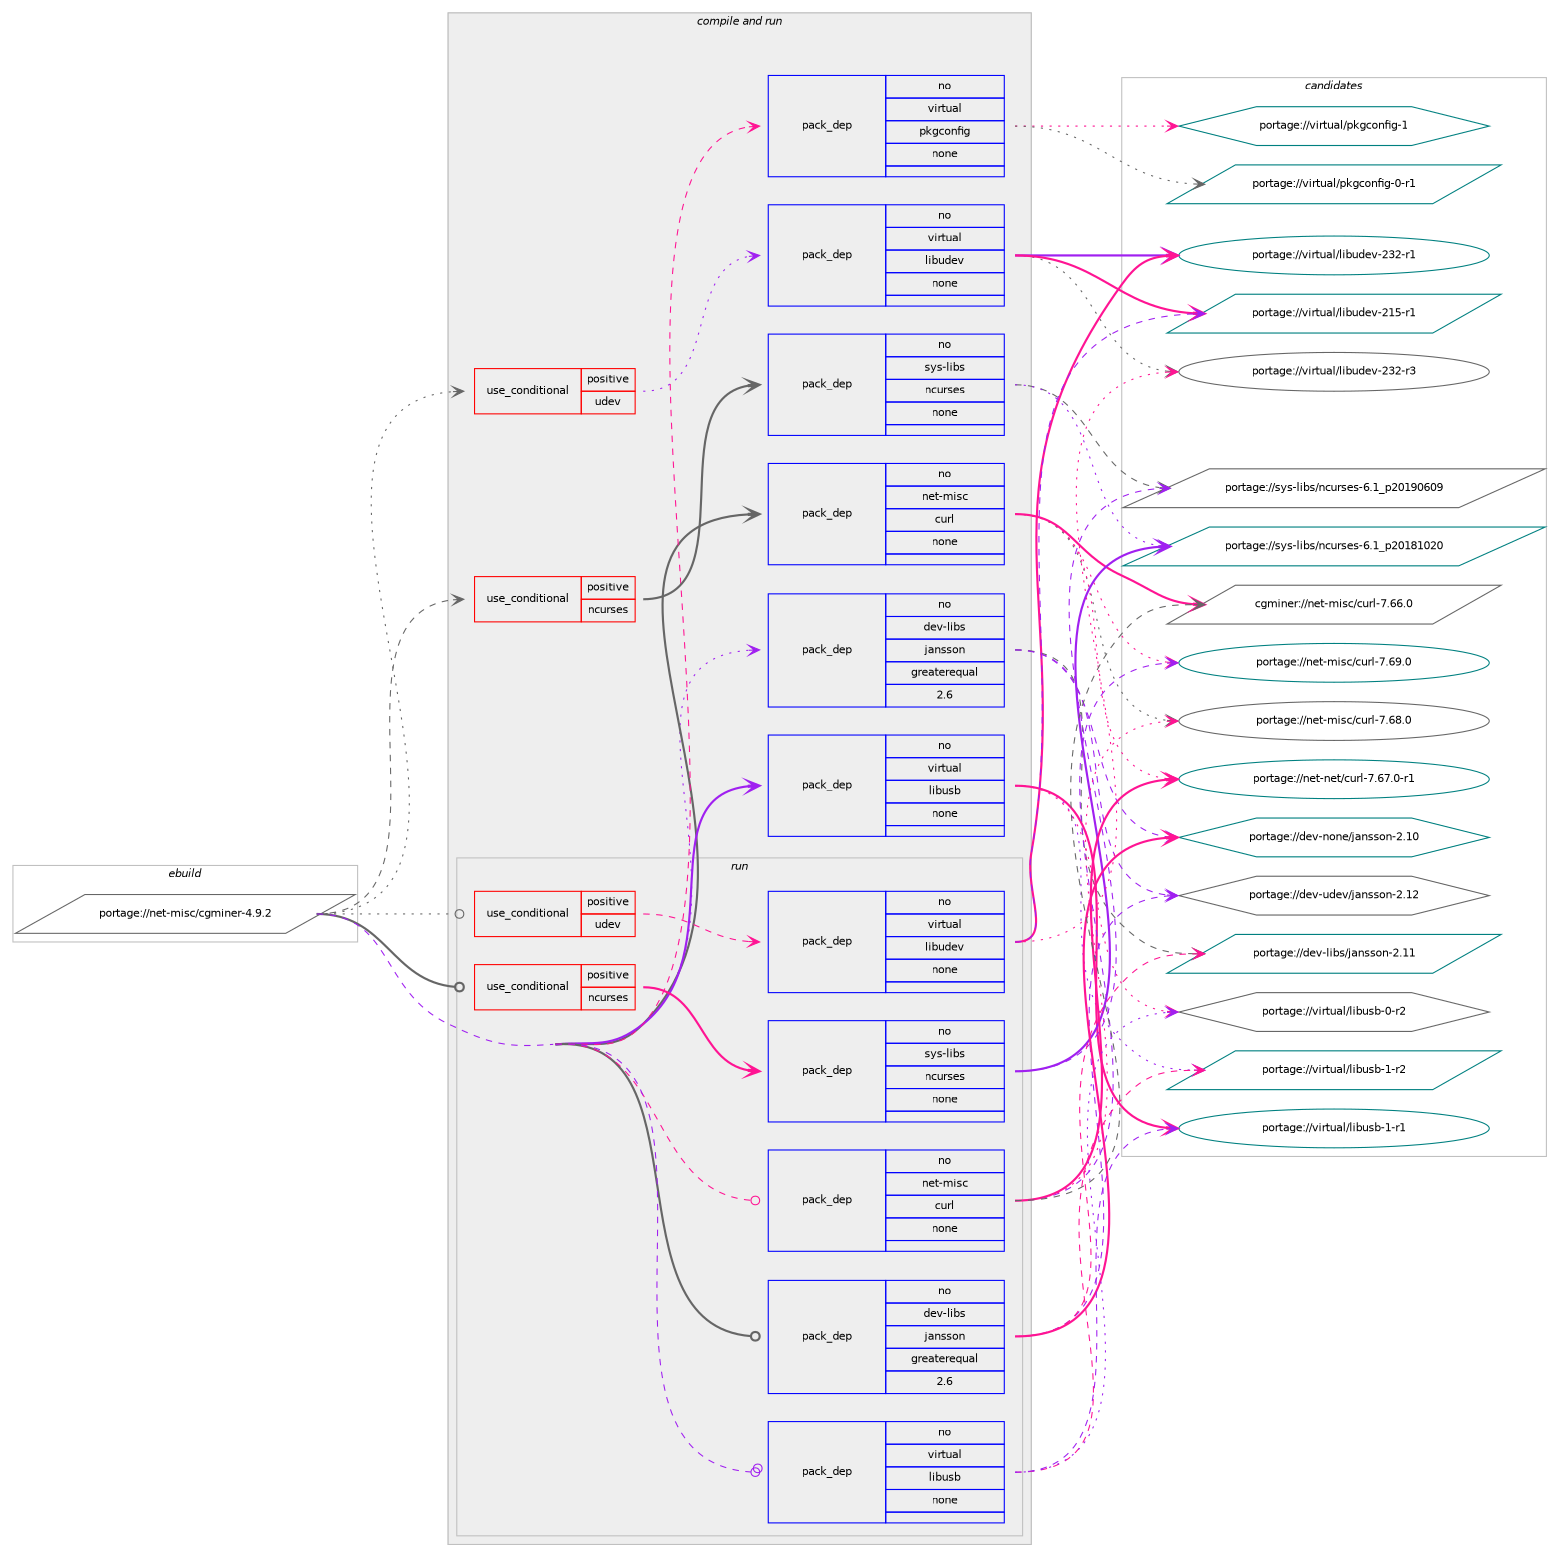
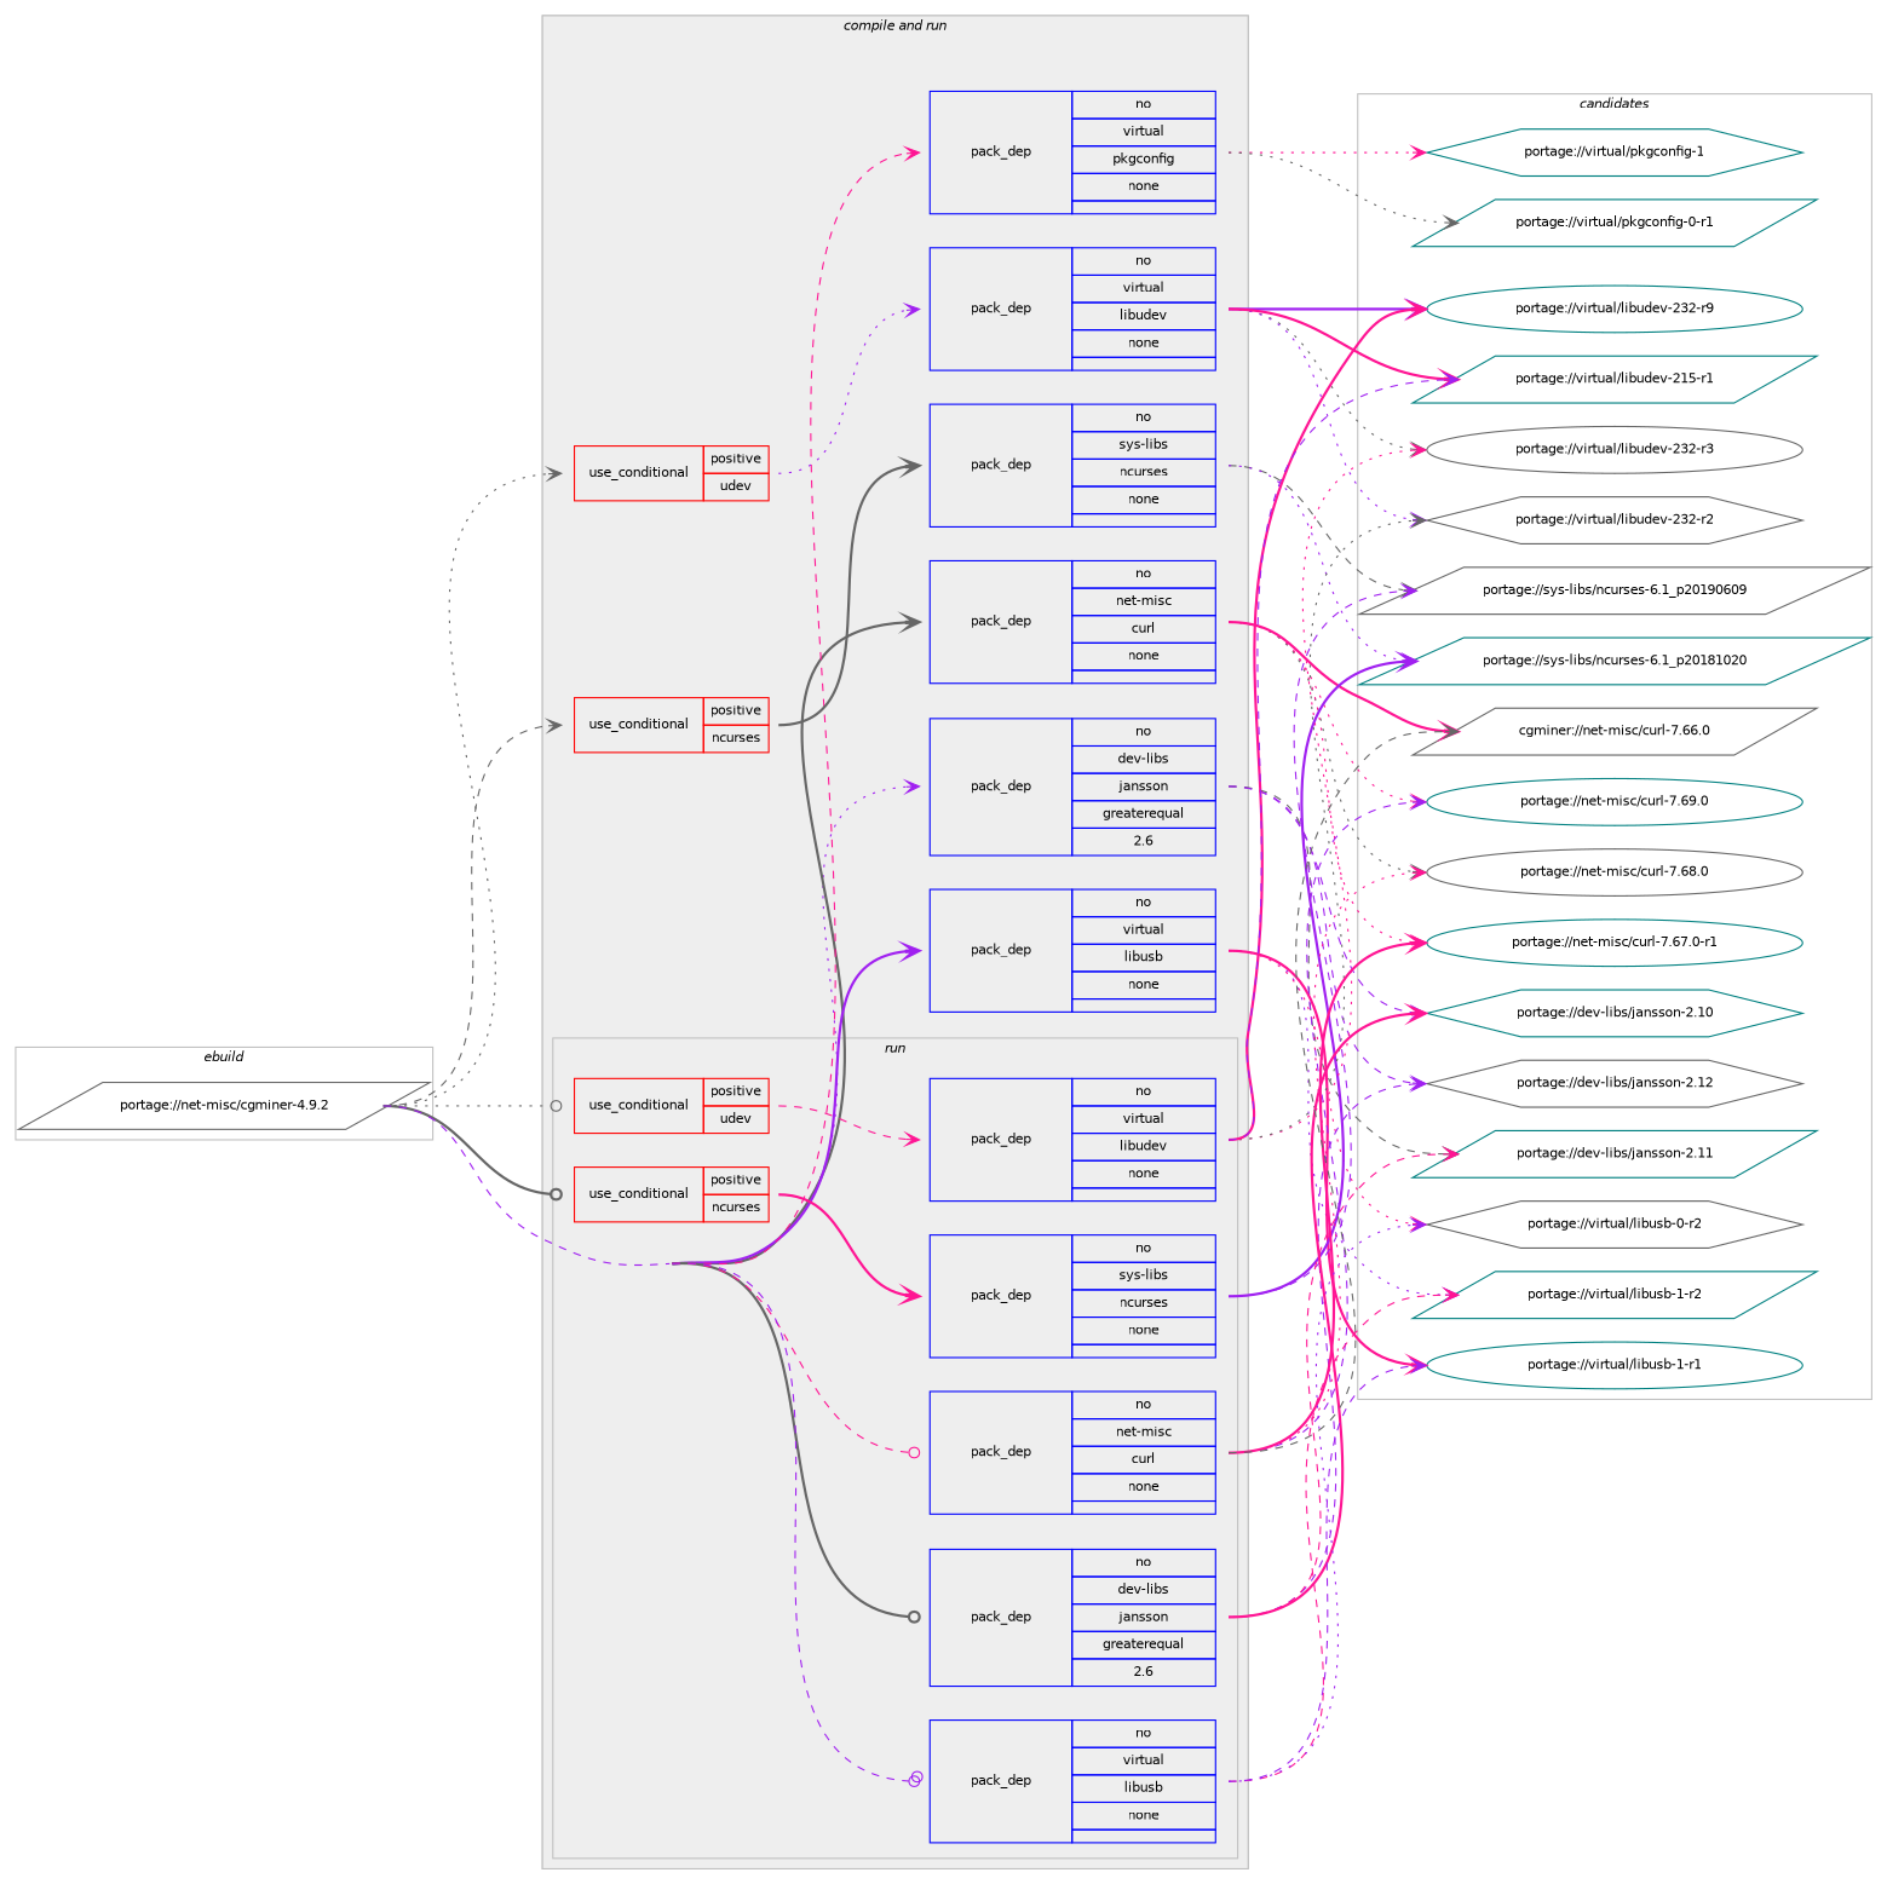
  digraph {
    compound=true
    concentrate=true
    fontname=Helvetica
    fontsize=10
    newrank=true
    rankdir=LR
    ranksep=1.5
    node [color=blue fontname=Helvetica fontsize=10 shape=none]
    edge [arrowhead=vee color=deeppink headport=w style=dotted tailport=e weight=100]
    n1 [color=gray40 label="portage://net-misc/cgminer-4.9.2" shape=parallelogram width=4]
    n2 [label=<<TABLE BORDER="0" CELLBORDER="1" CELLSPACING="0" CELLPADDING="4" WIDTH="220"><TR><TD ROWSPAN="6" CELLPADDING="30">pack_dep</TD></TR><TR><TD WIDTH="110">no</TD></TR><TR><TD>sys-libs</TD></TR><TR><TD>ncurses</TD></TR><TR><TD>none</TD></TR><TR><TD></TD></TR></TABLE>>]
    n3 [color=red label=<<TABLE BORDER="0" CELLBORDER="1" CELLSPACING="0" CELLPADDING="4"><TR><TD ROWSPAN="3" CELLPADDING="10">use_conditional</TD></TR><TR><TD>positive</TD></TR><TR><TD>ncurses</TD></TR></TABLE>>]
    n4 [label=<<TABLE BORDER="0" CELLBORDER="1" CELLSPACING="0" CELLPADDING="4" WIDTH="220"><TR><TD ROWSPAN="6" CELLPADDING="30">pack_dep</TD></TR><TR><TD WIDTH="110">no</TD></TR><TR><TD>virtual</TD></TR><TR><TD>libudev</TD></TR><TR><TD>none</TD></TR><TR><TD></TD></TR></TABLE>>]
    n5 [color=red label=<<TABLE BORDER="0" CELLBORDER="1" CELLSPACING="0" CELLPADDING="4"><TR><TD ROWSPAN="3" CELLPADDING="10">use_conditional</TD></TR><TR><TD>positive</TD></TR><TR><TD>udev</TD></TR></TABLE>>]
    n6 [label=<<TABLE BORDER="0" CELLBORDER="1" CELLSPACING="0" CELLPADDING="4" WIDTH="220"><TR><TD ROWSPAN="6" CELLPADDING="30">pack_dep</TD></TR><TR><TD WIDTH="110">no</TD></TR><TR><TD>dev-libs</TD></TR><TR><TD>jansson</TD></TR><TR><TD>greaterequal</TD></TR><TR><TD>2.6</TD></TR></TABLE>>]
    n7 [label=<<TABLE BORDER="0" CELLBORDER="1" CELLSPACING="0" CELLPADDING="4" WIDTH="220"><TR><TD ROWSPAN="6" CELLPADDING="30">pack_dep</TD></TR><TR><TD WIDTH="110">no</TD></TR><TR><TD>net-misc</TD></TR><TR><TD>curl</TD></TR><TR><TD>none</TD></TR><TR><TD></TD></TR></TABLE>>]
    n8 [label=<<TABLE BORDER="0" CELLBORDER="1" CELLSPACING="0" CELLPADDING="4" WIDTH="220"><TR><TD ROWSPAN="6" CELLPADDING="30">pack_dep</TD></TR><TR><TD WIDTH="110">no</TD></TR><TR><TD>virtual</TD></TR><TR><TD>libusb</TD></TR><TR><TD>none</TD></TR><TR><TD></TD></TR></TABLE>>]
    n9 [label=<<TABLE BORDER="0" CELLBORDER="1" CELLSPACING="0" CELLPADDING="4" WIDTH="220"><TR><TD ROWSPAN="6" CELLPADDING="30">pack_dep</TD></TR><TR><TD WIDTH="110">no</TD></TR><TR><TD>virtual</TD></TR><TR><TD>pkgconfig</TD></TR><TR><TD>none</TD></TR><TR><TD></TD></TR></TABLE>>]
    n10 [label=<<TABLE BORDER="0" CELLBORDER="1" CELLSPACING="0" CELLPADDING="4" WIDTH="220"><TR><TD ROWSPAN="6" CELLPADDING="30">pack_dep</TD></TR><TR><TD WIDTH="110">no</TD></TR><TR><TD>sys-libs</TD></TR><TR><TD>ncurses</TD></TR><TR><TD>none</TD></TR><TR><TD></TD></TR></TABLE>>]
    n11 [color=red label=<<TABLE BORDER="0" CELLBORDER="1" CELLSPACING="0" CELLPADDING="4"><TR><TD ROWSPAN="3" CELLPADDING="10">use_conditional</TD></TR><TR><TD>positive</TD></TR><TR><TD>ncurses</TD></TR></TABLE>>]
    n12 [label=<<TABLE BORDER="0" CELLBORDER="1" CELLSPACING="0" CELLPADDING="4" WIDTH="220"><TR><TD ROWSPAN="6" CELLPADDING="30">pack_dep</TD></TR><TR><TD WIDTH="110">no</TD></TR><TR><TD>virtual</TD></TR><TR><TD>libudev</TD></TR><TR><TD>none</TD></TR><TR><TD></TD></TR></TABLE>>]
    n13 [color=red label=<<TABLE BORDER="0" CELLBORDER="1" CELLSPACING="0" CELLPADDING="4"><TR><TD ROWSPAN="3" CELLPADDING="10">use_conditional</TD></TR><TR><TD>positive</TD></TR><TR><TD>udev</TD></TR></TABLE>>]
    n14 [label=<<TABLE BORDER="0" CELLBORDER="1" CELLSPACING="0" CELLPADDING="4" WIDTH="220"><TR><TD ROWSPAN="6" CELLPADDING="30">pack_dep</TD></TR><TR><TD WIDTH="110">no</TD></TR><TR><TD>dev-libs</TD></TR><TR><TD>jansson</TD></TR><TR><TD>greaterequal</TD></TR><TR><TD>2.6</TD></TR></TABLE>>]
    n15 [label=<<TABLE BORDER="0" CELLBORDER="1" CELLSPACING="0" CELLPADDING="4" WIDTH="220"><TR><TD ROWSPAN="6" CELLPADDING="30">pack_dep</TD></TR><TR><TD WIDTH="110">no</TD></TR><TR><TD>net-misc</TD></TR><TR><TD>curl</TD></TR><TR><TD>none</TD></TR><TR><TD></TD></TR></TABLE>>]
    n16 [label=<<TABLE BORDER="0" CELLBORDER="1" CELLSPACING="0" CELLPADDING="4" WIDTH="220"><TR><TD ROWSPAN="6" CELLPADDING="30">pack_dep</TD></TR><TR><TD WIDTH="110">no</TD></TR><TR><TD>virtual</TD></TR><TR><TD>libusb</TD></TR><TR><TD>none</TD></TR><TR><TD></TD></TR></TABLE>>]
    n17 [color=gray40 label="portage://sys-libs/ncurses-6.1_p20190609" shape=parallelogram width=4]
    n18 [color=teal label="portage://sys-libs/ncurses-6.1_p20181020" shape=parallelogram width=4]
    n19 [color=gray40 label="portage://virtual/libudev-232-r3" shape=ellipse width=4]
-   n21 [color=teal label="portage://virtual/libudev-232-r1" shape=ellipse width=4]
+   n20 [color=gray40 label="portage://virtual/libudev-232-r2" shape=hexagon width=4]
+   n21 [color=teal label="portage://virtual/libudev-232-r9" shape=ellipse width=4]
    n22 [color=teal label="portage://virtual/libudev-215-r1" shape=parallelogram width=4]
-   n23 [color=gray40 label="portage://dev-udev/jansson-2.12" shape=hexagon width=4]
+   n23 [color=gray40 label="portage://dev-libs/jansson-2.12" shape=hexagon width=4]
    n24 [color=teal label="portage://dev-libs/jansson-2.11" shape=parallelogram width=4]
-   n25 [color=teal label="portage://dev-none/jansson-2.10" shape=hexagon width=4]
+   n25 [color=teal label="portage://dev-libs/jansson-2.10" shape=hexagon width=4]
    n26 [color=teal label="portage://net-misc/curl-7.69.0" shape=ellipse width=4]
    n27 [color=gray40 label="portage://net-misc/curl-7.68.0" shape=ellipse width=4]
-   n28 [color=teal label="portage://net-net/curl-7.67.0-r1" shape=ellipse width=4]
+   n28 [color=teal label="portage://net-misc/curl-7.67.0-r1" shape=ellipse width=4]
    n29 [color=gray40 label="cgminer://net-misc/curl-7.66.0" shape=parallelogram width=4]
    n30 [color=teal label="portage://virtual/libusb-1-r2" shape=parallelogram width=4]
    n31 [color=teal label="portage://virtual/libusb-1-r1" shape=ellipse width=4]
    n32 [color=gray40 label="portage://virtual/libusb-0-r2" shape=hexagon width=4]
    n33 [color=teal label="portage://virtual/pkgconfig-1" shape=hexagon width=4]
    n34 [color=teal label="portage://virtual/pkgconfig-0-r1" shape=parallelogram width=4]
    subgraph cluster_1 {
      color=gray
      label=<<i>ebuild</i>>
      rank=same
      n1
    }
    subgraph cluster_2 {
      color=gray
      label=<<i>dependencies</i>>
      subgraph cluster_3 {
        color=gray
        fillcolor="#eeeeee"
        label=<<i>compile</i>>
        style=filled
        subgraph sub_4 {
          color=gray
          fillcolor="#eeeeee"
          label=<<i>compile</i>>
          style=filled
          n3
          subgraph sub_5 {
            color=gray
            fillcolor="#eeeeee"
            label=<<i>compile</i>>
            style=filled
            n2
          }
        }
        subgraph sub_6 {
          color=gray
          fillcolor="#eeeeee"
          label=<<i>compile</i>>
          style=filled
          n5
          subgraph sub_7 {
            color=gray
            fillcolor="#eeeeee"
            label=<<i>compile</i>>
            style=filled
            n4
          }
        }
        subgraph sub_8 {
          color=gray
          fillcolor="#eeeeee"
          label=<<i>compile</i>>
          style=filled
          n6
        }
        subgraph sub_9 {
          color=gray
          fillcolor="#eeeeee"
          label=<<i>compile</i>>
          style=filled
          n7
        }
        subgraph sub_10 {
          color=gray
          fillcolor="#eeeeee"
          label=<<i>compile</i>>
          style=filled
          n8
        }
        subgraph sub_11 {
          color=gray
          fillcolor="#eeeeee"
          label=<<i>compile</i>>
          style=filled
          n9
        }
      }
      subgraph cluster_12 {
        color=gray
        fillcolor="#eeeeee"
        label=<<i>compile and run</i>>
        style=filled
      }
      subgraph cluster_13 {
        color=gray
        fillcolor="#eeeeee"
        label=<<i>run</i>>
        style=filled
        subgraph sub_14 {
          color=gray
          fillcolor="#eeeeee"
          label=<<i>run</i>>
          style=filled
          n11
          subgraph sub_15 {
            color=gray
            fillcolor="#eeeeee"
            label=<<i>run</i>>
            style=filled
            n10
          }
        }
        subgraph sub_16 {
          color=gray
          fillcolor="#eeeeee"
          label=<<i>run</i>>
          style=filled
          n13
          subgraph sub_17 {
            color=gray
            fillcolor="#eeeeee"
            label=<<i>run</i>>
            style=filled
            n12
          }
        }
        subgraph sub_18 {
          color=gray
          fillcolor="#eeeeee"
          label=<<i>run</i>>
          style=filled
          n14
        }
        subgraph sub_19 {
          color=gray
          fillcolor="#eeeeee"
          label=<<i>run</i>>
          style=filled
          n15
        }
        subgraph sub_20 {
          color=gray
          fillcolor="#eeeeee"
          label=<<i>run</i>>
          style=filled
          n16
        }
      }
    }
    subgraph cluster_21 {
      color=gray
      label=<<i>candidates</i>>
      rank=same
      subgraph sub_22 {
        color=black
        label=<<i>candidates</i>>
        nodesep=1
        rank=same
        n17
        n18
      }
      subgraph sub_23 {
        color=black
        label=<<i>candidates</i>>
        nodesep=1
        rank=same
        n19
+       n20
        n21
        n22
      }
      subgraph sub_24 {
        color=black
        label=<<i>candidates</i>>
        nodesep=1
        rank=same
        n23
        n24
        n25
      }
      subgraph sub_25 {
        color=black
        label=<<i>candidates</i>>
        nodesep=1
        rank=same
        n26
        n27
        n28
        n29
      }
      subgraph sub_26 {
        color=black
        label=<<i>candidates</i>>
        nodesep=1
        rank=same
        n30
        n31
        n32
      }
      subgraph sub_27 {
        color=black
        label=<<i>candidates</i>>
        nodesep=1
        rank=same
        n33
        n34
      }
      subgraph sub_28 {
        color=black
        label=<<i>candidates</i>>
        nodesep=1
        rank=same
        n17
        n18
      }
      subgraph sub_29 {
        color=black
        label=<<i>candidates</i>>
        nodesep=1
        rank=same
        n19
+       n20
        n21
        n22
      }
      subgraph sub_30 {
        color=black
        label=<<i>candidates</i>>
        nodesep=1
        rank=same
        n23
        n24
        n25
      }
      subgraph sub_31 {
        color=black
        label=<<i>candidates</i>>
        nodesep=1
        rank=same
        n26
        n27
        n28
        n29
      }
      subgraph sub_32 {
        color=black
        label=<<i>candidates</i>>
        nodesep=1
        rank=same
        n30
        n31
        n32
      }
    }
    n1 -> n3 [color=gray40 style=dashed weight=20]
    n1 -> n5 [color=gray40 weight=20]
    n1 -> n6 [color=purple weight=20]
    n1 -> n7 [color=gray40 style=bold weight=20]
    n1 -> n8 [color=purple style=bold weight=20]
    n1 -> n9 [style=dashed weight=20]
    n1 -> n11 [arrowhead=odot color=gray40 style=bold weight=20]
    n1 -> n13 [arrowhead=odot color=gray40 weight=20]
    n1 -> n14 [arrowhead=odot color=gray40 style=bold weight=20]
    n1 -> n15 [arrowhead=odot style=dashed weight=20]
    n1 -> n16 [arrowhead=odot color=purple style=dashed weight=20]
    n2 -> n17 [color=gray40 style=dashed]
    n2 -> n18 [color=purple]
    n3 -> n2 [color=gray40 style=bold weight=20]
    n4 -> n19 [color=gray40]
+   n4 -> n20 [color=purple]
    n4 -> n21 [color=purple style=bold]
    n4 -> n22 [style=bold]
    n5 -> n4 [color=purple weight=20]
    n6 -> n23 [color=purple style=dashed]
    n6 -> n24 [color=gray40 style=dashed]
    n6 -> n25 [color=purple style=dashed]
    n7 -> n26
    n7 -> n27 [color=gray40]
    n7 -> n28
    n7 -> n29 [style=bold]
    n8 -> n30 [color=purple]
    n8 -> n31 [style=bold]
    n8 -> n32
    n9 -> n33
    n9 -> n34 [color=gray40]
    n10 -> n17 [color=purple style=dashed]
    n10 -> n18 [color=purple style=bold]
    n11 -> n10 [style=bold weight=20]
    n12 -> n19
+   n12 -> n20 [color=gray40]
    n12 -> n21 [style=bold]
    n12 -> n22 [color=purple style=dashed]
    n13 -> n12 [style=dashed weight=20]
    n14 -> n23 [color=purple style=dashed]
    n14 -> n24 [style=dashed]
    n14 -> n25 [style=bold]
    n15 -> n26 [color=purple style=dashed]
    n15 -> n27
    n15 -> n28 [style=bold]
    n15 -> n29 [color=gray40 style=dashed]
    n16 -> n30 [style=dashed]
    n16 -> n31 [color=purple style=dashed]
    n16 -> n32 [color=purple]
  }
